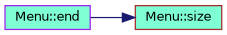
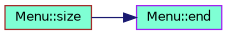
  digraph {
    rankdir=LR
    node [fillcolor=aquamarine fontname=Helvetica fontsize=10 shape=record style=filled]
    n1 [color=purple fontcolor=black height=0.2 label="Menu::end" width=0.4]
    n2 [color=brown height=0.2 label="Menu::size" width=0.4]
-   n1 -> n2 [color=midnightblue fontname=Helvetica fontsize=10 labelfontname=Helvetica labelfontsize=10 style=solid arrowhead=normal]
+   n2 -> n1 [color=midnightblue fontname=Helvetica fontsize=10 labelfontname=Helvetica labelfontsize=10 style=solid arrowhead=normal]
  }
